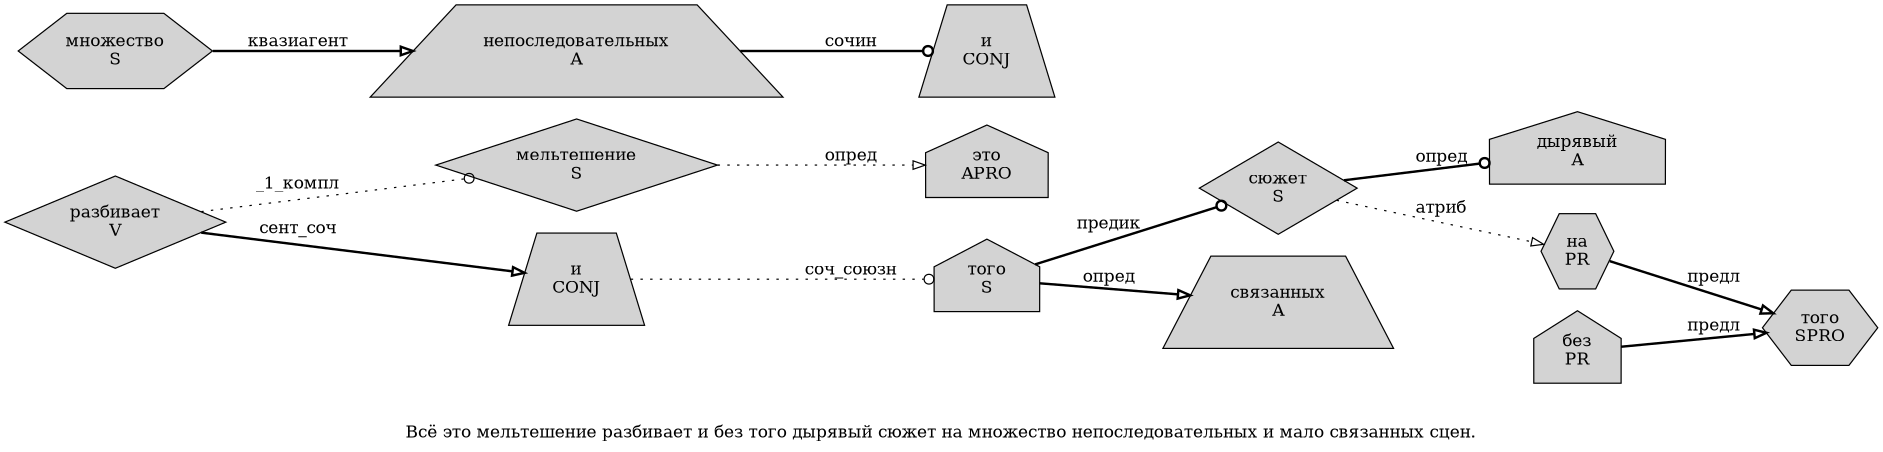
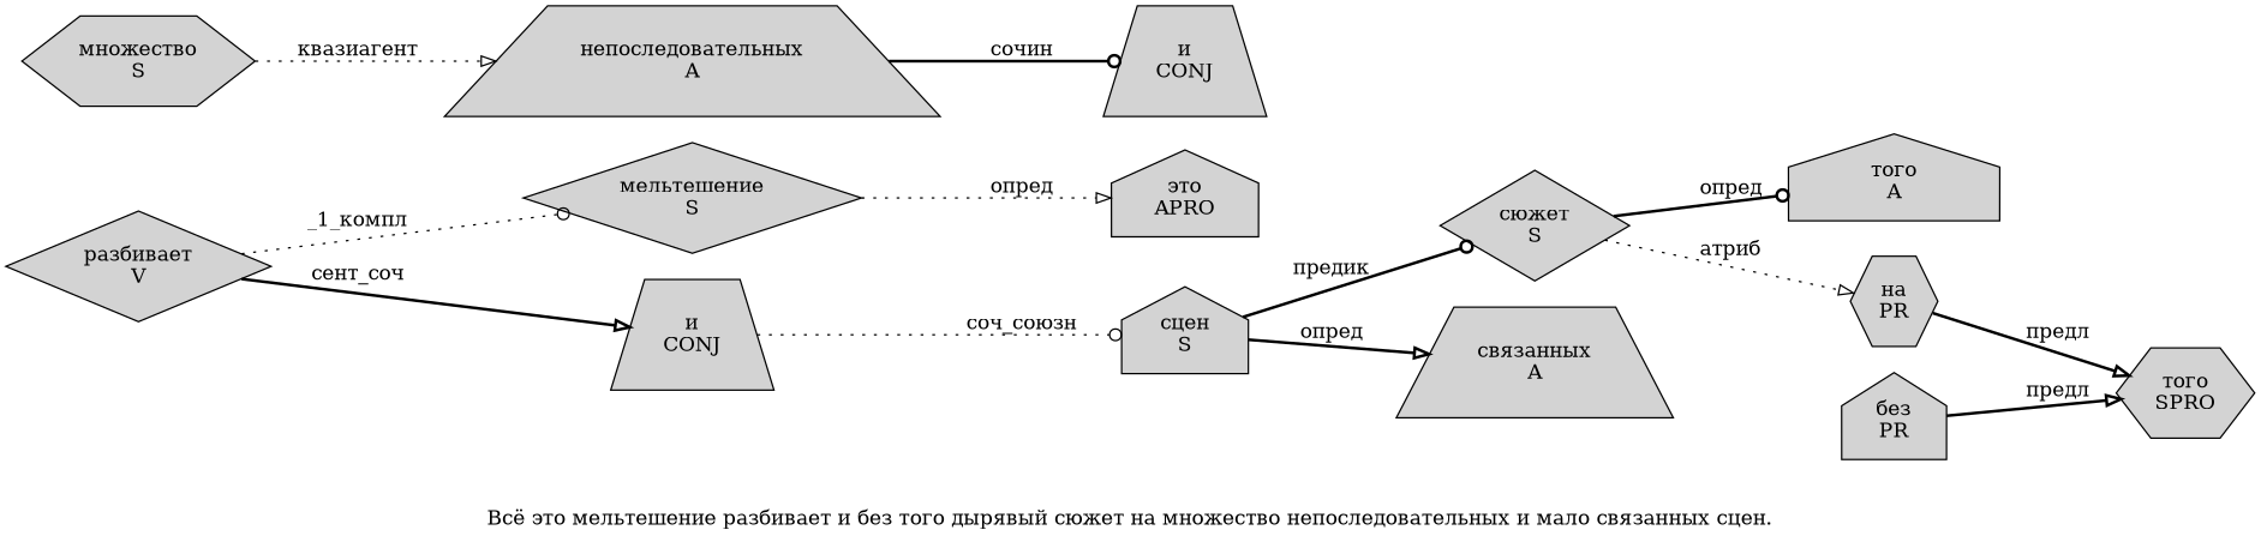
  digraph {
    label="Всё это мельтешение разбивает и без того дырявый сюжет на множество непоследовательных и мало связанных сцен."
    rankdir=LR
    node [fillcolor=lightgray penwidth=1 shape=house style=filled]
    edge [arrowhead=onormal style=bold]
    n1 [label="это\nAPRO"]
    n2 [label="мельтешение\nS" shape=diamond]
    n3 [label="разбивает\nV" shape=diamond]
    n4 [label="и\nCONJ" shape=trapezium]
-   n5 [label="того\nS"]
+   n5 [label="сцен\nS"]
    n6 [label="сюжет\nS" shape=diamond]
    n7 [label="связанных\nA" shape=trapezium]
    n8 [label="без\nPR"]
    n9 [label="того\nSPRO" shape=hexagon]
-   n10 [label="дырявый\nA"]
+   n10 [label="того\nA"]
    n11 [label="на\nPR" shape=hexagon]
    n12 [label="множество\nS" shape=hexagon]
    n13 [label="непоследовательных\nA" shape=trapezium]
    n14 [label="и\nCONJ" shape=trapezium]
    n2 -> n1 [label="опред" style=dotted]
    n3 -> n2 [arrowhead=odot label="_1_компл" style=dotted]
    n3 -> n4 [label="сент_соч"]
    n4 -> n5 [arrowhead=odot label="соч_союзн" style=dotted]
    n5 -> n6 [arrowhead=odot label="предик"]
    n5 -> n7 [label="опред"]
    n6 -> n10 [arrowhead=odot label="опред"]
    n6 -> n11 [label="атриб" style=dotted]
    n8 -> n9 [label="предл"]
    n11 -> n9 [label="предл"]
-   n12 -> n13 [label="квазиагент"]
+   n12 -> n13 [label="квазиагент" style=dotted]
    n13 -> n14 [arrowhead=odot label="сочин"]
  }
